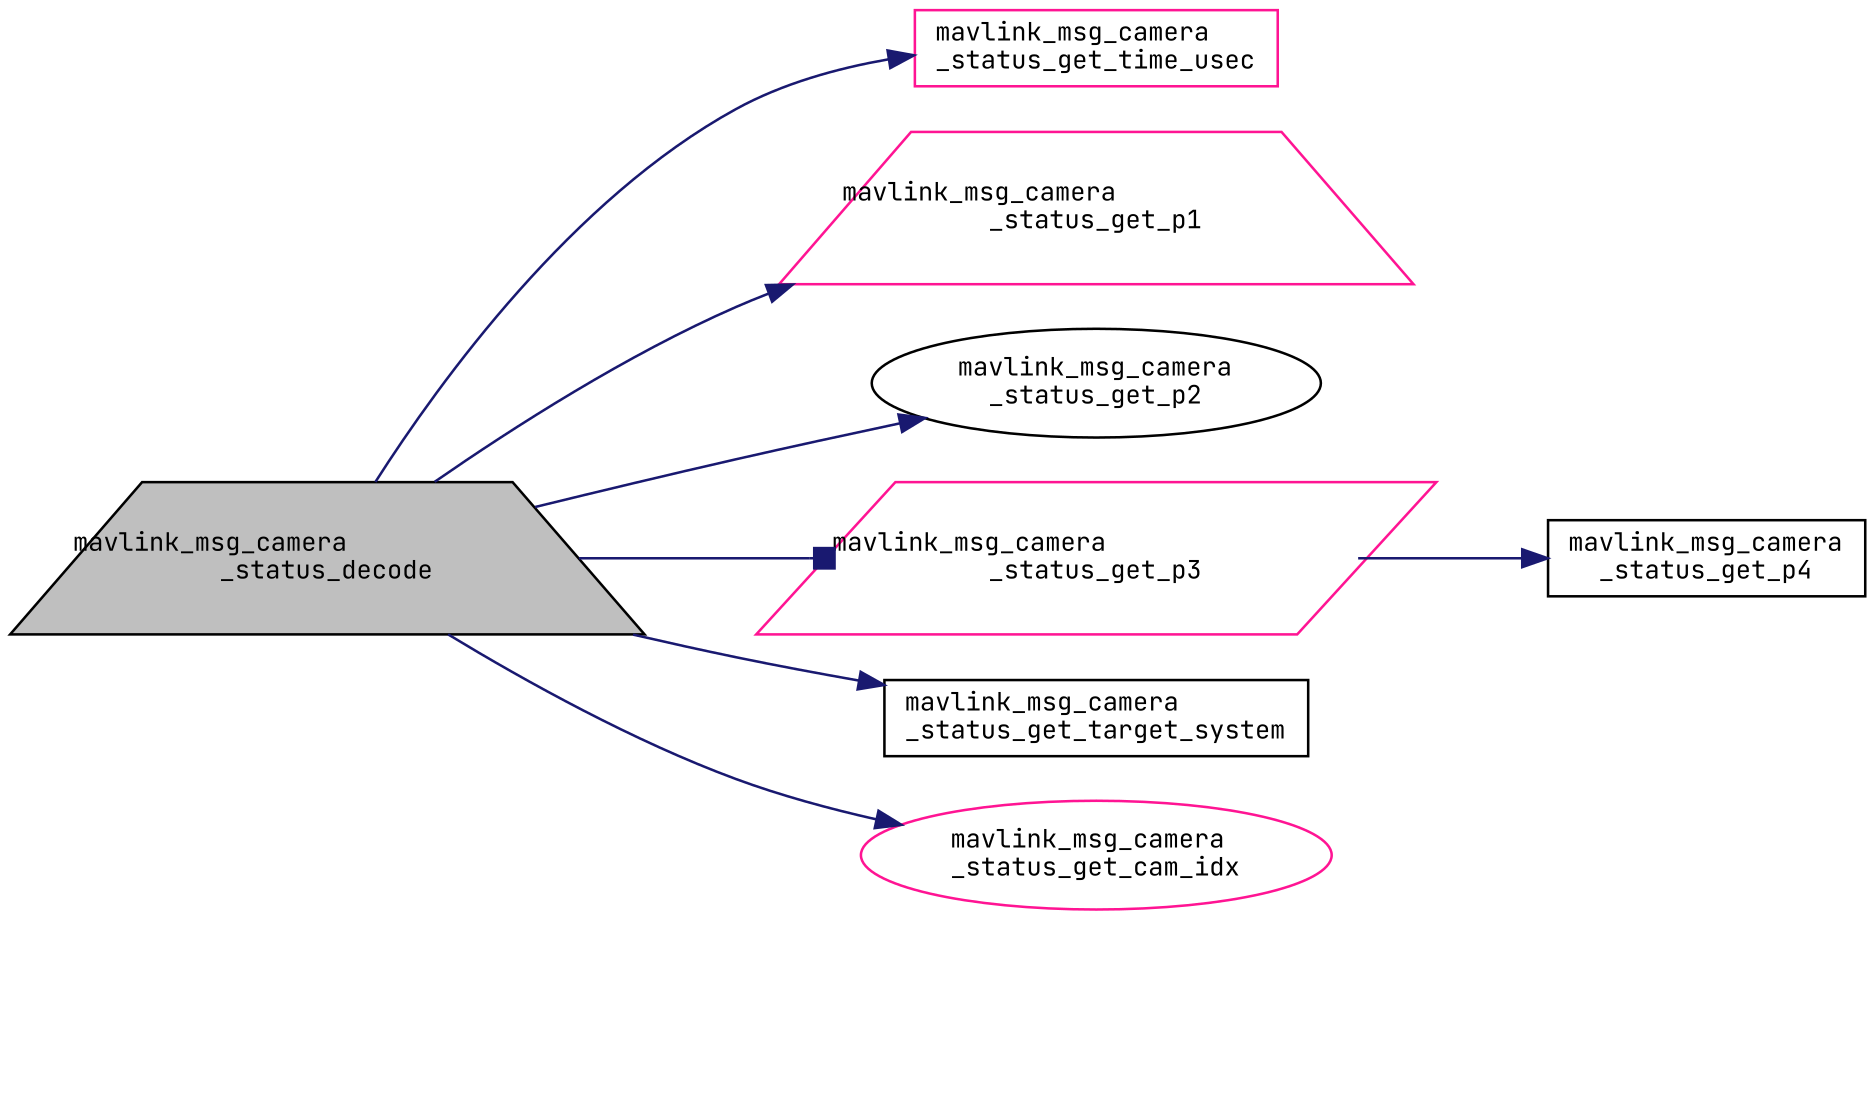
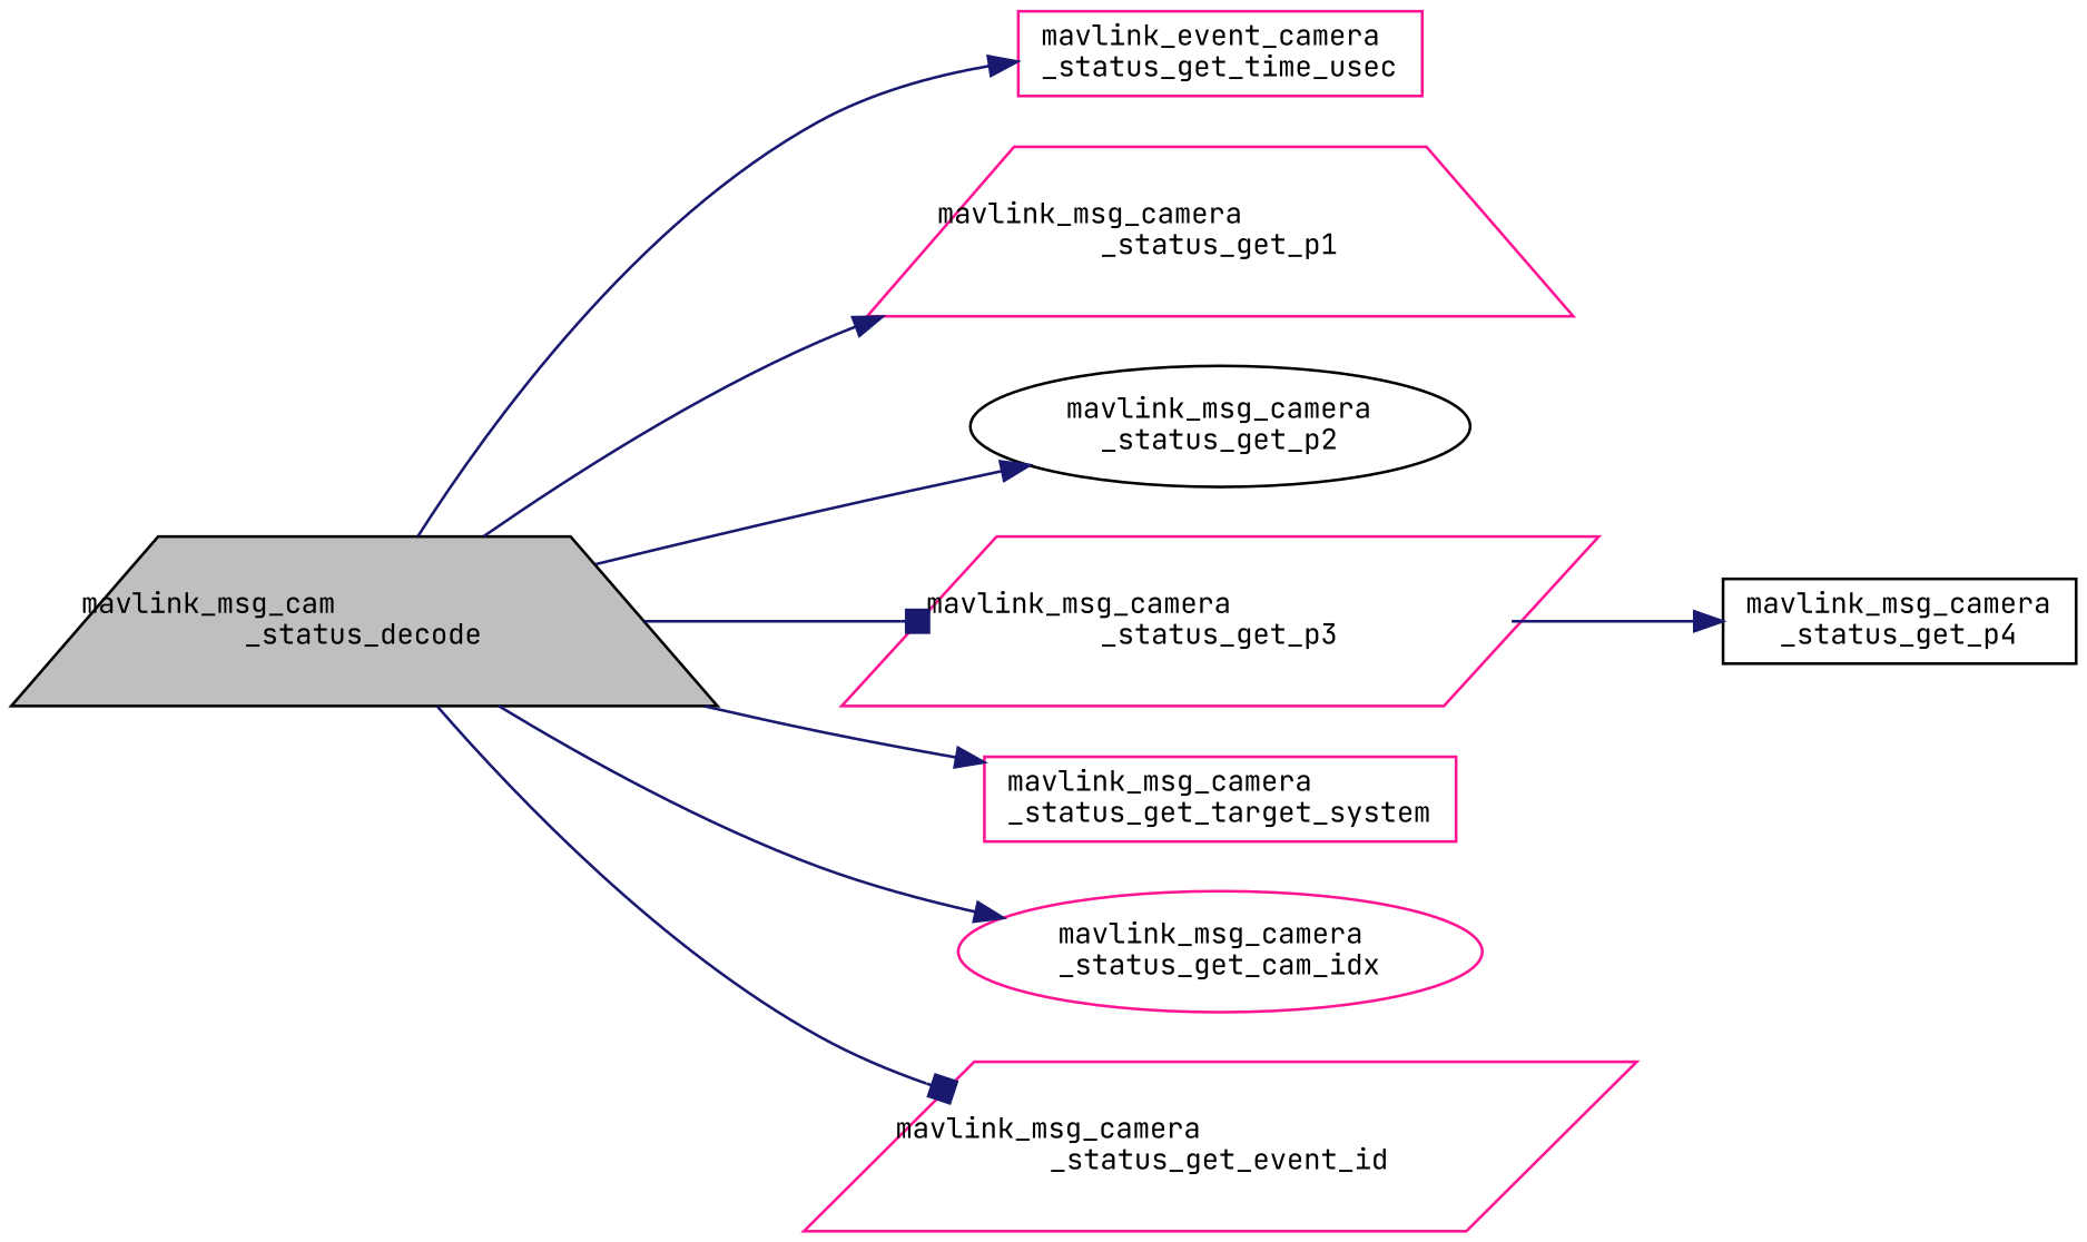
  digraph {
    fontname="JetBrains Mono"
    rankdir=LR
    node [color=deeppink fillcolor=white fontname="JetBrains Mono" fontsize=10 shape=box style=filled]
    edge [arrowhead=normal color=midnightblue fontname="JetBrains Mono" fontsize=10 labelfontname=Helvetica labelfontsize=10 style=solid]
-   n1 [color=black fillcolor=grey75 fontcolor=black height=0.2 label="mavlink_msg_camera\l_status_decode" shape=trapezium width=0.4]
-   n2 [height=0.2 label="mavlink_msg_camera\l_status_get_time_usec" width=0.4]
+   n1 [color=black fillcolor=grey75 fontcolor=black height=0.2 label="mavlink_msg_cam\l_status_decode" shape=trapezium width=0.4]
+   n2 [height=0.2 label="mavlink_event_camera\l_status_get_time_usec" width=0.4]
    n3 [height=0.2 label="mavlink_msg_camera\l_status_get_p1" shape=trapezium width=0.4]
    n4 [color=black height=0.2 label="mavlink_msg_camera\l_status_get_p2" shape=ellipse width=0.4]
    n5 [height=0.2 label="mavlink_msg_camera\l_status_get_p3" shape=parallelogram width=0.4]
-   n6 [color=black height=0.2 label="mavlink_msg_camera\l_status_get_target_system" width=0.4]
+   n6 [height=0.2 label="mavlink_msg_camera\l_status_get_target_system" width=0.4]
    n7 [height=0.2 label="mavlink_msg_camera\l_status_get_cam_idx" shape=ellipse width=0.4]
+   n8 [height=0.2 label="mavlink_msg_camera\l_status_get_event_id" shape=parallelogram width=0.4]
    n9 [color=black height=0.2 label="mavlink_msg_camera\l_status_get_p4" width=0.4]
    n1 -> n2
    n1 -> n3
    n1 -> n4
    n1 -> n5 [arrowhead=box]
    n1 -> n6
    n1 -> n7
+   n1 -> n8 [arrowhead=box]
    n5 -> n9
  }
